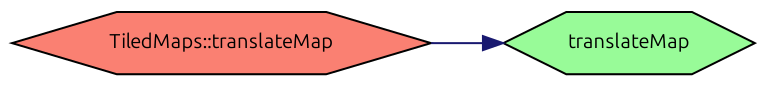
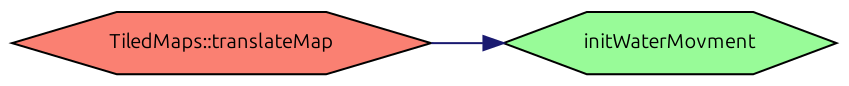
  digraph {
    rankdir=LR
    fontname=Ubuntu
    node [color=black fontname=Ubuntu fontsize=10 shape=hexagon style=filled]
    n1 [fillcolor=salmon fontcolor=black height=0.2 label="TiledMaps::translateMap" width=0.4]
-   n2 [fillcolor=palegreen height=0.2 label=translateMap width=0.4]
+   n2 [fillcolor=palegreen height=0.2 label=initWaterMovment width=0.4]
    n1 -> n2 [color=midnightblue fontname=Ubuntu fontsize=10 labelfontname=Helvetica labelfontsize=10 style=solid arrowhead=normal]
  }
